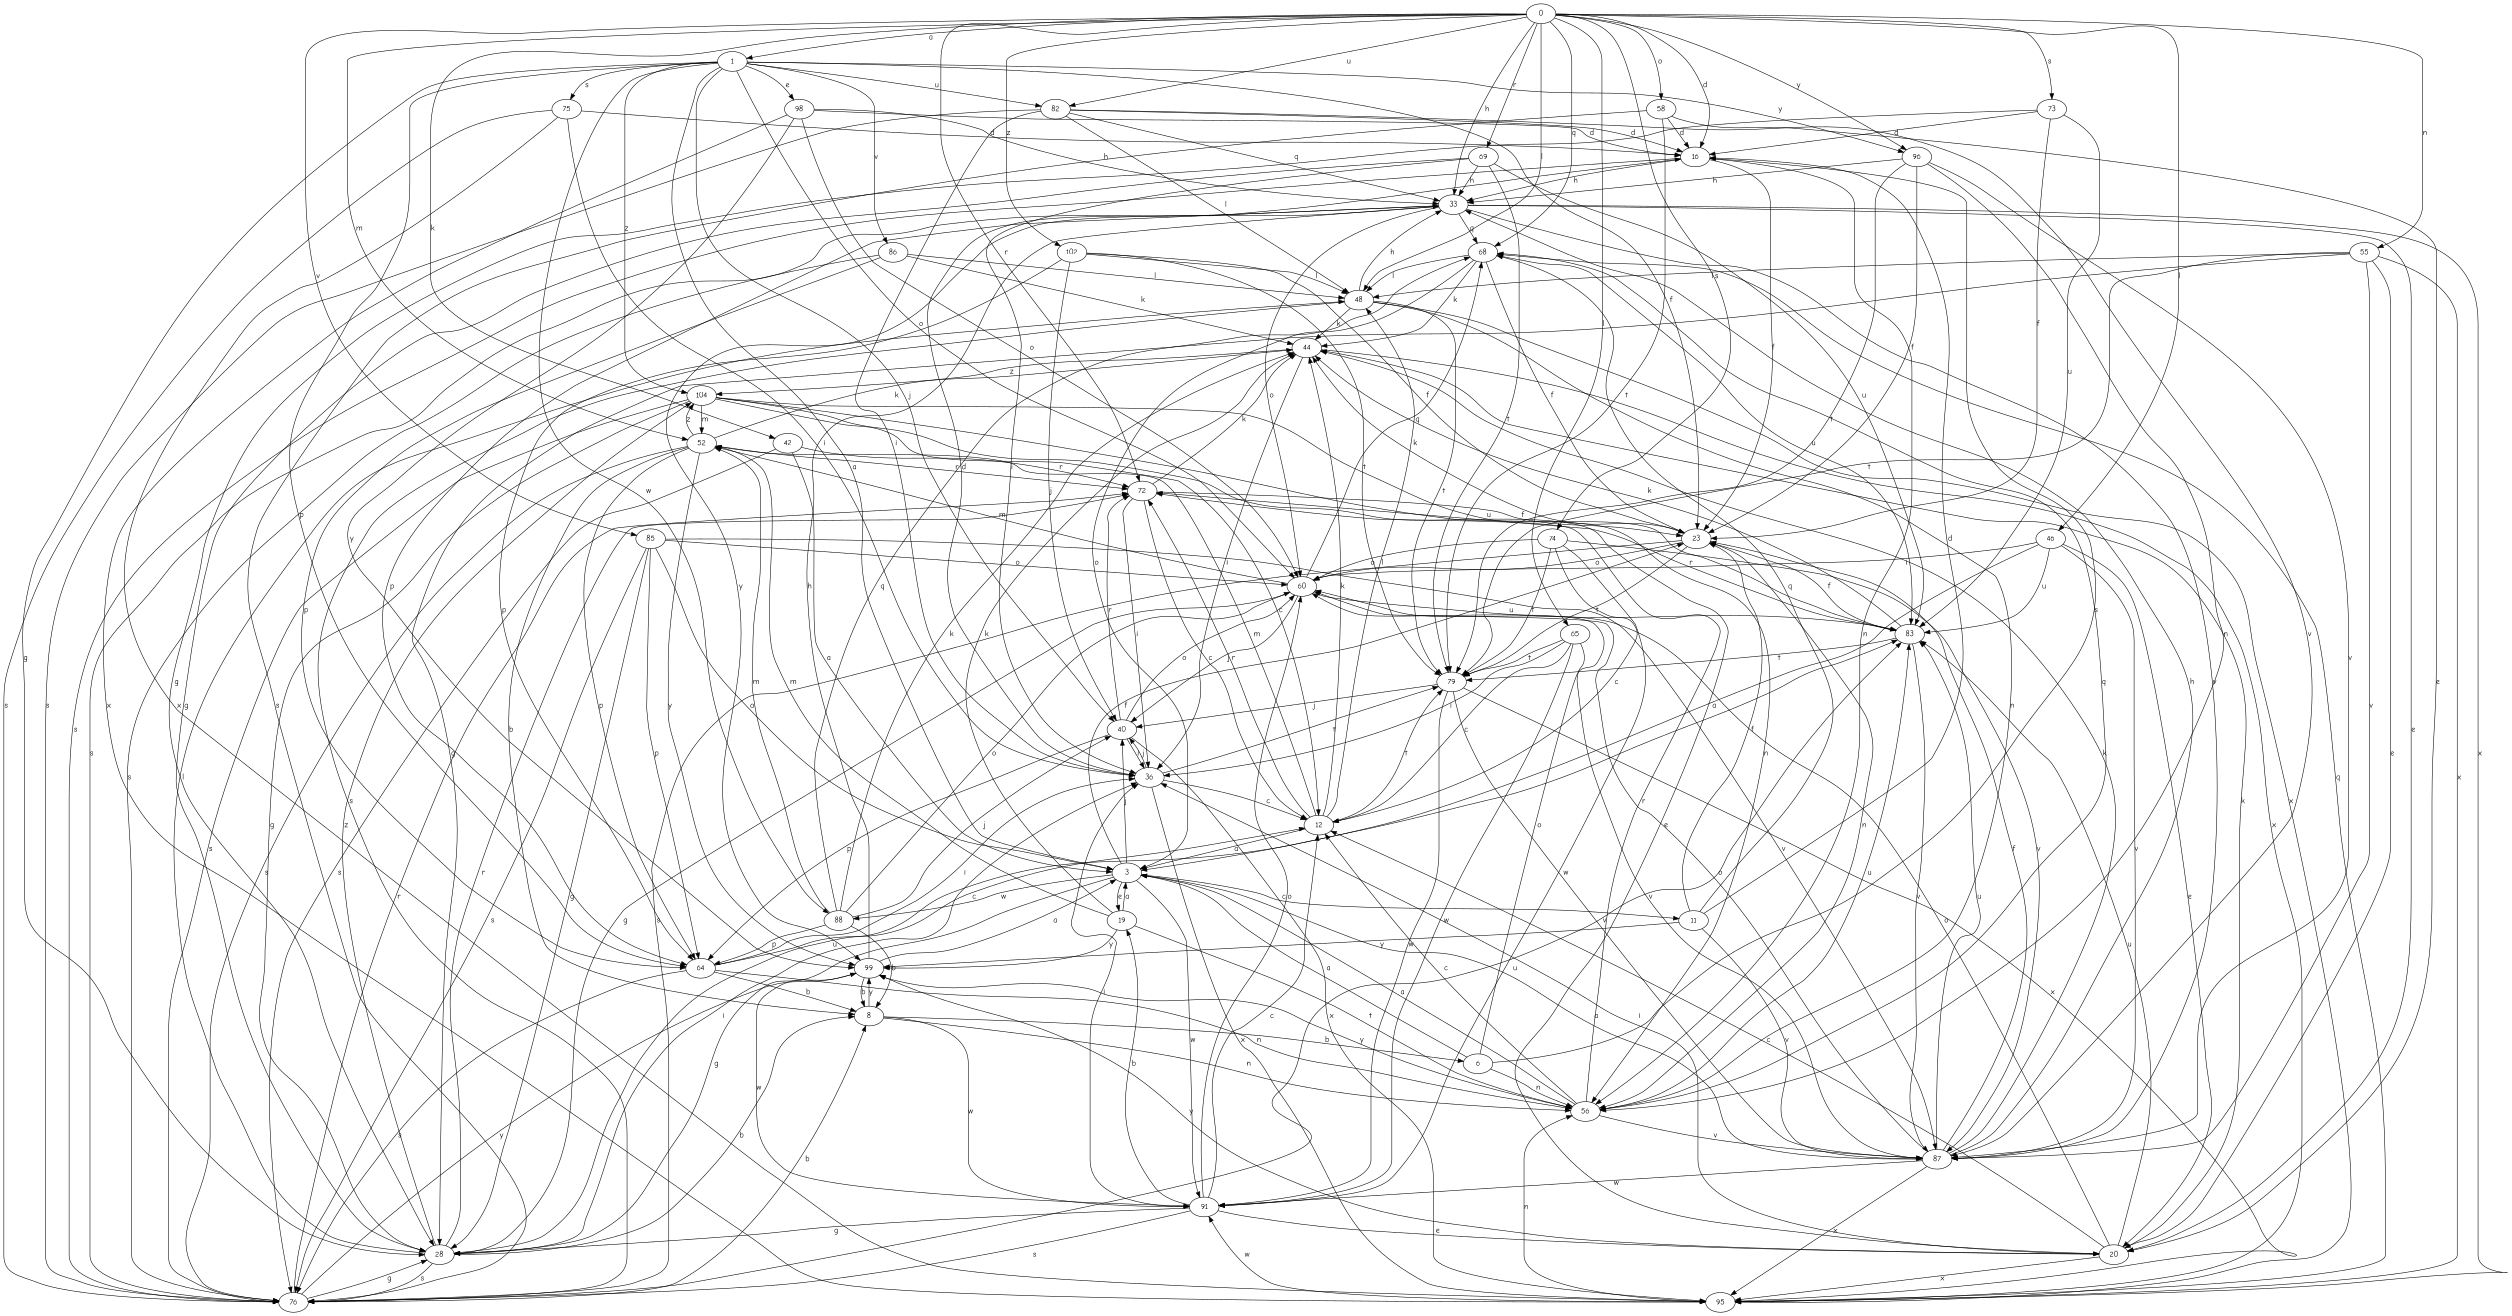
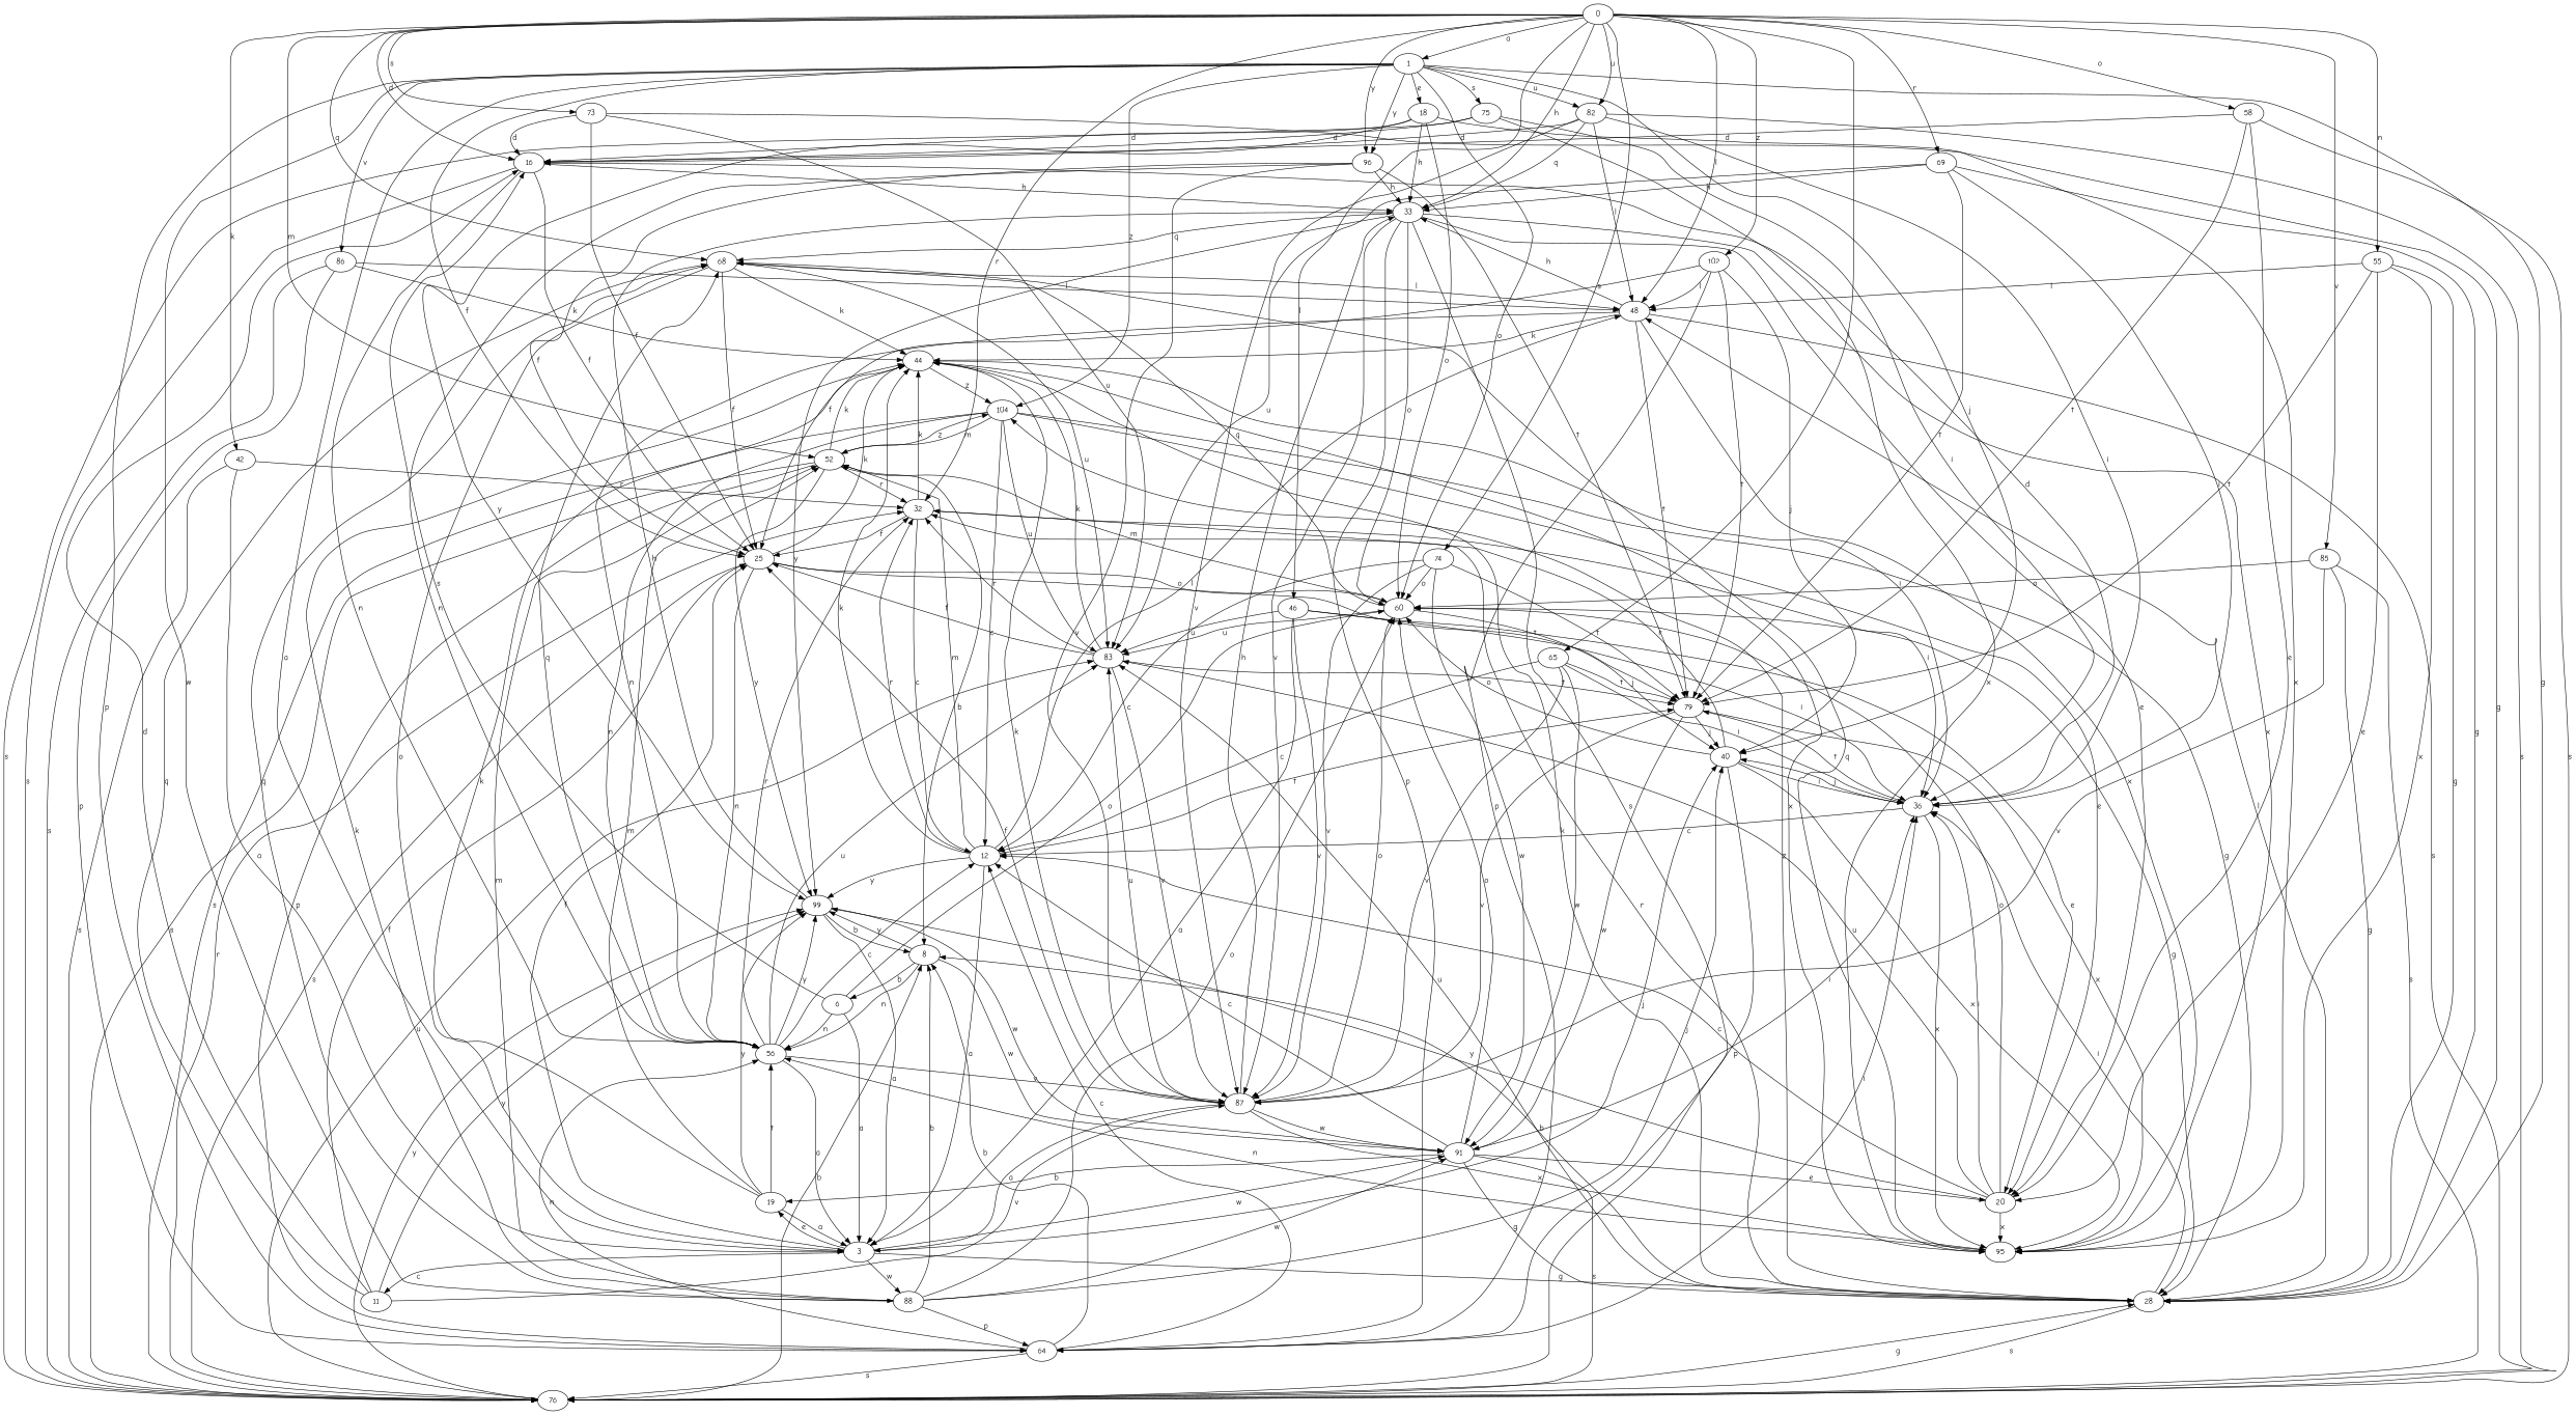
  strict digraph {
    fontname="Comic Neue"
    node [fontname="Comic Neue"]
    edge [fontname="Comic Neue"]
    0
    1
    16
    33
    42
    n6 [label=65]
    46
    48
    52
    55
    58
    68
    69
-   72
+   72 [label=32]
    73
    74
    82
    85
    96
    102
    3
-   18 [label=98]
-   25 [label=23]
+   18
+   25
    28
    40
    60
    64
    75
    86
    88
    n31 [label=104]
    56
    76
    99
    87
    95
    20
    79
    91
    12
    36
    83
    44
    8
    11
    19
    6
    0 -> 1 [label=a]
    0 -> 16 [label=d]
    0 -> 33 [label=h]
    0 -> 42 [label=k]
    0 -> n6 [label=l]
    0 -> 46 [label=l]
    0 -> 48 [label=l]
    0 -> 52 [label=m]
    0 -> 55 [label=n]
    0 -> 58 [label=o]
    0 -> 68 [label=q]
    0 -> 69 [label=r]
    0 -> 72 [label=r]
    0 -> 73 [label=s]
    0 -> 74 [label=s]
    0 -> 82 [label=u]
    0 -> 85 [label=v]
    0 -> 96 [label=y]
    0 -> 102 [label=z]
    1 -> 82 [label=u]
    1 -> 96 [label=y]
    1 -> 3 [label=a]
    1 -> 18 [label=e]
    1 -> 25 [label=f]
    1 -> 28 [label=g]
    1 -> 40 [label=j]
    1 -> 60 [label=o]
    1 -> 64 [label=p]
    1 -> 75 [label=s]
    1 -> 86 [label=v]
    1 -> 88 [label=w]
    1 -> n31 [label=z]
    16 -> 33 [label=h]
    16 -> 25 [label=f]
    16 -> 56 [label=n]
    16 -> 76 [label=s]
    33 -> 68 [label=q]
    33 -> 60 [label=o]
    33 -> 64 [label=p]
    33 -> 76 [label=s]
    33 -> 99 [label=y]
    33 -> 87 [label=v]
    33 -> 95 [label=x]
    33 -> 20 [label=e]
    42 -> 72 [label=r]
    42 -> 3 [label=a]
    42 -> 76 [label=s]
    n6 -> 87 [label=v]
    n6 -> 79 [label=t]
    n6 -> 91 [label=w]
    n6 -> 12 [label=c]
    n6 -> 36 [label=i]
    46 -> 3 [label=a]
    46 -> 87 [label=v]
    46 -> 20 [label=e]
-   46 -> 60 [label=i]
+   46 -> 36 [label=i]
    46 -> 83 [label=u]
    48 -> 33 [label=h]
    48 -> 56 [label=n]
    48 -> 76 [label=s]
    48 -> 95 [label=x]
    48 -> 79 [label=t]
    48 -> 44 [label=k]
    52 -> 72 [label=r]
    52 -> 64 [label=p]
    52 -> n31 [label=z]
    52 -> 76 [label=s]
    52 -> 99 [label=y]
    52 -> 44 [label=k]
    52 -> 8 [label=b]
    55 -> 48 [label=l]
    55 -> 28 [label=g]
-   55 -> 87 [label=v]
    55 -> 95 [label=x]
    55 -> 20 [label=e]
    55 -> 79 [label=t]
    58 -> 16 [label=d]
    58 -> 76 [label=s]
    58 -> 20 [label=e]
    58 -> 79 [label=t]
    68 -> 48 [label=l]
    68 -> 3 [label=o]
    68 -> 25 [label=f]
    68 -> 83 [label=u]
    68 -> 44 [label=k]
    69 -> 33 [label=h]
    69 -> 28 [label=g]
    69 -> 79 [label=t]
    69 -> 36 [label=i]
    69 -> 83 [label=u]
    72 -> 25 [label=f]
    72 -> 12 [label=c]
    72 -> 36 [label=i]
    72 -> 44 [label=k]
    73 -> 16 [label=d]
    73 -> 25 [label=f]
    73 -> 28 [label=g]
    73 -> 83 [label=u]
    74 -> 60 [label=o]
    74 -> 87 [label=v]
    74 -> 79 [label=t]
    74 -> 91 [label=w]
    74 -> 12 [label=c]
    82 -> 16 [label=d]
    82 -> 33 [label=q]
    82 -> 48 [label=l]
    82 -> 76 [label=s]
    82 -> 87 [label=v]
    82 -> 36 [label=i]
-   85 -> 3 [label=a]
    85 -> 28 [label=g]
    85 -> 60 [label=o]
-   85 -> 64 [label=p]
    85 -> 76 [label=s]
    85 -> 87 [label=v]
    96 -> 33 [label=h]
    96 -> 25 [label=f]
    96 -> 56 [label=n]
    96 -> 87 [label=v]
    96 -> 79 [label=t]
    102 -> 48 [label=l]
    102 -> 25 [label=f]
    102 -> 40 [label=j]
    102 -> 64 [label=p]
    102 -> 79 [label=t]
    3 -> 25 [label=f]
    3 -> 28 [label=g]
    3 -> 40 [label=j]
    3 -> 88 [label=w]
    3 -> 91 [label=w]
    3 -> 11 [label=c]
    3 -> 19 [label=e]
    18 -> 16 [label=d]
    18 -> 33 [label=h]
    18 -> 60 [label=o]
    18 -> 99 [label=y]
    18 -> 95 [label=x]
    25 -> 60 [label=o]
    25 -> 56 [label=n]
    25 -> 76 [label=s]
    25 -> 79 [label=t]
    25 -> 44 [label=k]
    28 -> 48 [label=l]
    28 -> 72 [label=r]
    28 -> n31 [label=z]
    28 -> 76 [label=s]
    28 -> 36 [label=i]
    28 -> 83 [label=u]
    28 -> 8 [label=b]
    40 -> 72 [label=r]
    40 -> 60 [label=o]
    40 -> 64 [label=p]
    40 -> 95 [label=x]
    40 -> 36 [label=i]
    60 -> 52 [label=m]
    60 -> 68 [label=q]
    60 -> 28 [label=g]
    60 -> 40 [label=j]
    60 -> 83 [label=u]
    64 -> 56 [label=n]
    64 -> 76 [label=s]
    64 -> 12 [label=c]
    64 -> 36 [label=i]
    64 -> 8 [label=b]
    75 -> 16 [label=d]
    75 -> 76 [label=s]
    75 -> 95 [label=x]
    75 -> 36 [label=i]
    86 -> 48 [label=l]
    86 -> 64 [label=p]
    86 -> 76 [label=s]
    86 -> 44 [label=k]
    88 -> 52 [label=m]
    88 -> 68 [label=q]
    88 -> 40 [label=j]
    88 -> 60 [label=o]
    88 -> 64 [label=p]
    88 -> 44 [label=k]
    88 -> 8 [label=b]
    n31 -> 52 [label=m]
    n31 -> 28 [label=g]
    n31 -> 56 [label=n]
    n31 -> 76 [label=s]
    n31 -> 20 [label=e]
    n31 -> 12 [label=c]
    n31 -> 83 [label=u]
    56 -> 68 [label=q]
    56 -> 72 [label=r]
    56 -> 3 [label=a]
    56 -> 99 [label=y]
    56 -> 87 [label=v]
    56 -> 12 [label=c]
    56 -> 83 [label=u]
    76 -> 72 [label=r]
    76 -> 28 [label=g]
    76 -> 99 [label=y]
    76 -> 83 [label=u]
    76 -> 8 [label=b]
    99 -> 33 [label=h]
    99 -> 3 [label=a]
    99 -> 91 [label=w]
    99 -> 8 [label=b]
    87 -> 33 [label=h]
    87 -> 3 [label=a]
    87 -> 25 [label=f]
    87 -> 60 [label=o]
    87 -> 95 [label=x]
    87 -> 91 [label=w]
    87 -> 83 [label=u]
    87 -> 44 [label=k]
    95 -> 68 [label=q]
    95 -> 56 [label=n]
-   95 -> 91 [label=w]
+   88 -> 91 [label=w]
    20 -> 60 [label=o]
    20 -> 99 [label=y]
    20 -> 95 [label=x]
    20 -> 12 [label=c]
    20 -> 36 [label=i]
    20 -> 83 [label=u]
-   20 -> 44 [label=k]
+   28 -> 44 [label=k]
    79 -> 40 [label=j]
    79 -> 87 [label=v]
    79 -> 95 [label=x]
    79 -> 91 [label=w]
    91 -> 28 [label=g]
    91 -> 60 [label=o]
    91 -> 76 [label=s]
    91 -> 20 [label=e]
    91 -> 12 [label=c]
    91 -> 36 [label=i]
    91 -> 19 [label=b]
    12 -> 48 [label=l]
    12 -> 52 [label=m]
    12 -> 72 [label=r]
    12 -> 3 [label=a]
+   12 -> 99 [label=y]
    12 -> 79 [label=t]
    12 -> 44 [label=k]
    36 -> 16 [label=d]
    36 -> 40 [label=j]
    36 -> 95 [label=x]
    36 -> 79 [label=t]
    36 -> 12 [label=c]
    83 -> 72 [label=r]
    83 -> 25 [label=f]
    83 -> 87 [label=v]
    83 -> 79 [label=t]
    83 -> 44 [label=k]
    44 -> n31 [label=z]
    44 -> 95 [label=x]
    44 -> 36 [label=i]
    8 -> 56 [label=n]
    8 -> 99 [label=y]
    8 -> 91 [label=w]
    8 -> 6 [label=b]
    11 -> 16 [label=d]
    11 -> 68 [label=q]
    11 -> 25 [label=f]
    11 -> 99 [label=y]
    11 -> 87 [label=v]
    19 -> 52 [label=m]
    19 -> 3 [label=a]
    19 -> 56 [label=t]
    19 -> 99 [label=y]
    19 -> 44 [label=k]
    6 -> 16 [label=s]
    6 -> 3 [label=a]
    6 -> 60 [label=o]
    6 -> 56 [label=n]
  }
